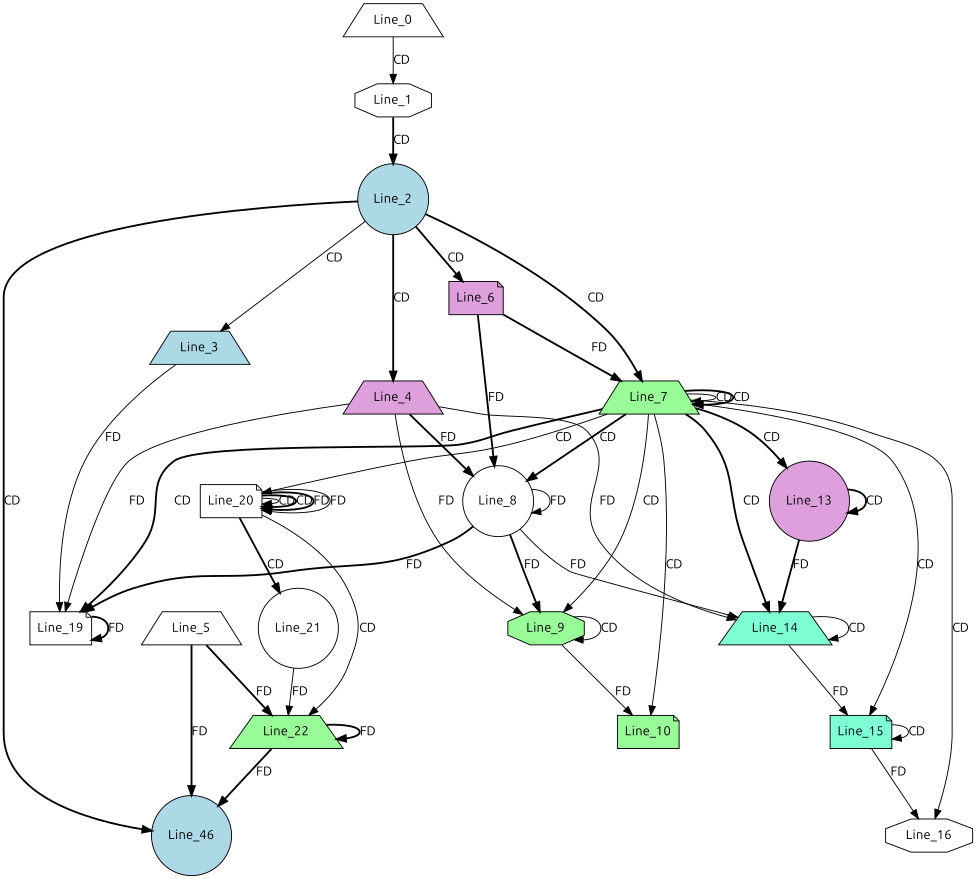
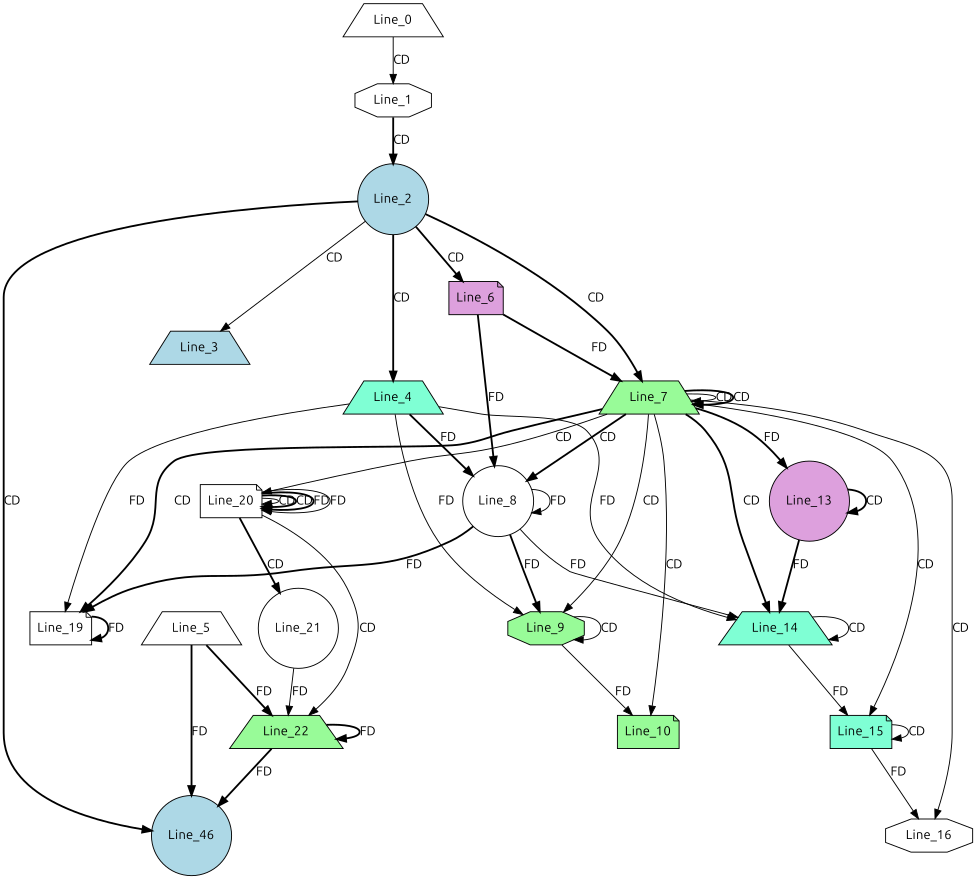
  digraph {
    fontname=Ubuntu
    node [fillcolor=white fontname=Ubuntu shape=trapezium style=filled]
    edge [fontname=Ubuntu style=bold]
    Line_1 [shape=octagon]
    Line_0
    Line_2 [fillcolor=lightblue shape=circle]
    Line_3 [fillcolor=lightblue]
-   Line_4 [fillcolor=plum]
+   Line_4 [fillcolor=aquamarine]
    Line_6 [fillcolor=plum shape=note]
    Line_7 [fillcolor=palegreen]
    n8 [fillcolor=lightblue label=Line_46 shape=circle]
    Line_19 [shape=note]
    Line_8 [shape=circle]
    Line_9 [fillcolor=palegreen shape=octagon]
    Line_14 [fillcolor=aquamarine]
    Line_5
    Line_22 [fillcolor=palegreen]
    Line_10 [fillcolor=palegreen shape=note]
    Line_13 [fillcolor=plum shape=circle]
    Line_15 [fillcolor=aquamarine shape=note]
    Line_16 [shape=octagon]
    Line_20 [shape=note]
    Line_21 [shape=circle]
    Line_1 -> Line_2 [label=CD]
    Line_0 -> Line_1 [label=CD style=solid]
    Line_2 -> Line_3 [label=CD style=solid]
    Line_2 -> Line_4 [label=CD]
    Line_2 -> Line_6 [label=CD]
    Line_2 -> Line_7 [label=CD]
    Line_2 -> n8 [label=CD]
-   Line_3 -> Line_19 [label=FD style=solid]
    Line_4 -> Line_19 [label=FD style=solid]
    Line_4 -> Line_8 [label=FD]
    Line_4 -> Line_9 [label=FD style=solid]
    Line_4 -> Line_14 [label=FD style=solid]
    Line_6 -> Line_7 [label=FD]
    Line_6 -> Line_8 [label=FD]
    Line_7 -> Line_7 [label=CD style=solid]
    Line_7 -> Line_7 [label=CD]
    Line_7 -> Line_19 [label=CD]
    Line_7 -> Line_8 [label=CD]
    Line_7 -> Line_9 [label=CD style=solid]
    Line_7 -> Line_14 [label=CD]
    Line_7 -> Line_10 [label=CD style=solid]
-   Line_7 -> Line_13 [label=CD]
+   Line_7 -> Line_13 [label=FD]
    Line_7 -> Line_15 [label=CD style=solid]
    Line_7 -> Line_16 [label=CD style=solid]
    Line_7 -> Line_20 [label=CD style=solid]
    Line_19 -> Line_19 [label=FD]
    Line_8 -> Line_19 [label=FD]
    Line_8 -> Line_8 [label=FD style=solid]
    Line_8 -> Line_9 [label=FD]
    Line_8 -> Line_14 [label=FD style=solid]
    Line_9 -> Line_9 [label=CD style=solid]
    Line_9 -> Line_10 [label=FD style=solid]
    Line_14 -> Line_14 [label=CD style=solid]
    Line_14 -> Line_15 [label=FD style=solid]
    Line_5 -> n8 [label=FD]
    Line_5 -> Line_22 [label=FD]
    Line_22 -> n8 [label=FD]
    Line_22 -> Line_22 [label=FD]
    Line_13 -> Line_14 [label=FD]
    Line_13 -> Line_13 [label=CD]
    Line_15 -> Line_15 [label=CD style=solid]
    Line_15 -> Line_16 [label=FD style=solid]
    Line_20 -> Line_22 [label=CD style=solid]
    Line_20 -> Line_20 [label=CD style=solid]
    Line_20 -> Line_20 [label=CD]
    Line_20 -> Line_20 [label=FD]
    Line_20 -> Line_20 [label=FD style=solid]
    Line_20 -> Line_21 [label=CD]
    Line_21 -> Line_22 [label=FD style=solid]
  }
